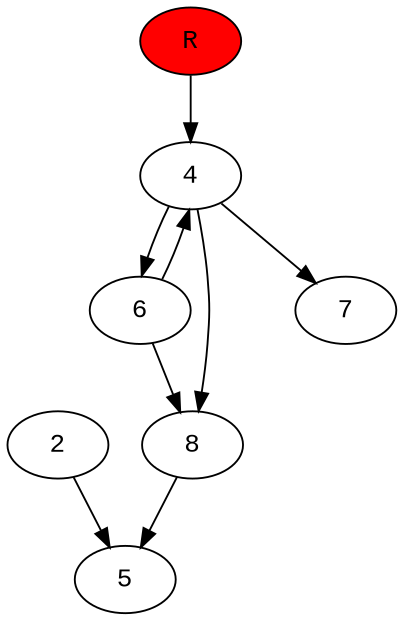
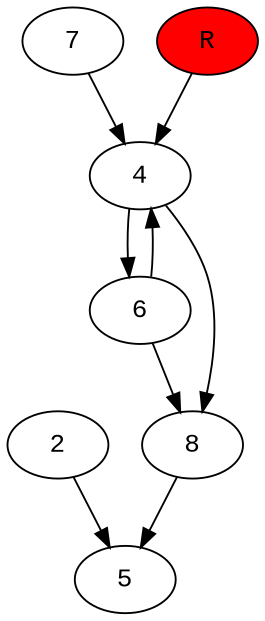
  digraph {
    fontname="Liberation Mono"
    node [fontname="Liberation Mono"]
    edge [fontname="Liberation Mono"]
    2
    5
    4
    6
    8
    7
    R [fillcolor="#ff0000" style=filled]
    2 -> 5
    4 -> 6
    4 -> 8
    6 -> 4
    6 -> 8
    8 -> 5
-   4 -> 7
+   7 -> 4
    R -> 4
  }
